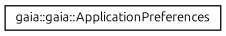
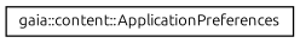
  digraph {
    rankdir=LR
    fontname=Ubuntu
-   n1 [color=black fillcolor=white fontname=Ubuntu fontsize=10 height=0.2 label="gaia::gaia::ApplicationPreferences" shape=record style=filled width=0.4]
+   n1 [color=black fillcolor=white fontname=Ubuntu fontsize=10 height=0.2 label="gaia::content::ApplicationPreferences" shape=record style=filled width=0.4]
  }
